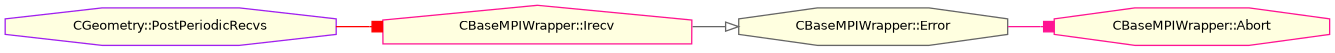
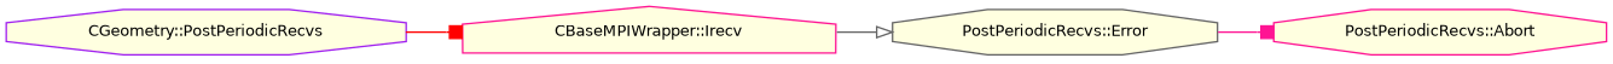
  digraph {
    rankdir=LR
    node [color=deeppink fillcolor=lightyellow fontname=Helvetica fontsize=10 shape=octagon style=filled]
    edge [arrowhead=box fontname=Helvetica fontsize=10 labelfontname=Helvetica labelfontsize=10 style=solid]
    n1 [color=purple fontcolor=black height=0.2 label="CGeometry::PostPeriodicRecvs" width=0.4]
    n2 [height=0.2 label="CBaseMPIWrapper::Irecv" shape=house width=0.4]
-   n3 [color=gray40 height=0.2 label="CBaseMPIWrapper::Error" width=0.4]
-   n4 [height=0.2 label="CBaseMPIWrapper::Abort" width=0.4]
+   n3 [color=gray40 height=0.2 label="PostPeriodicRecvs::Error" width=0.4]
+   n4 [height=0.2 label="PostPeriodicRecvs::Abort" width=0.4]
    n1 -> n2 [color=red]
    n2 -> n3 [arrowhead=onormal color=gray40]
    n3 -> n4 [color=deeppink]
  }
